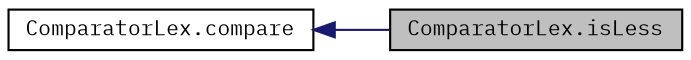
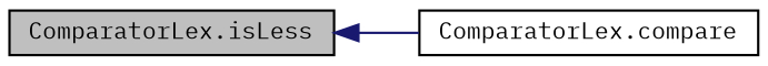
  digraph {
    rankdir=LR
    fontname="IBM Plex Mono"
    node [color=black fontname="IBM Plex Mono" fontsize=10 shape=record style=filled]
    n1 [fillcolor=grey75 fontcolor=black height=0.2 label="ComparatorLex.isLess" width=0.4]
    n2 [fillcolor=white height=0.2 label="ComparatorLex.compare" width=0.4]
-   n2 -> n1 [color=midnightblue dir=back fontname="IBM Plex Mono" fontsize=10 labelfontname=Helvetica labelfontsize=10 style=solid]
+   n1 -> n2 [color=midnightblue dir=back fontname="IBM Plex Mono" fontsize=10 labelfontname=Helvetica labelfontsize=10 style=solid]
  }
